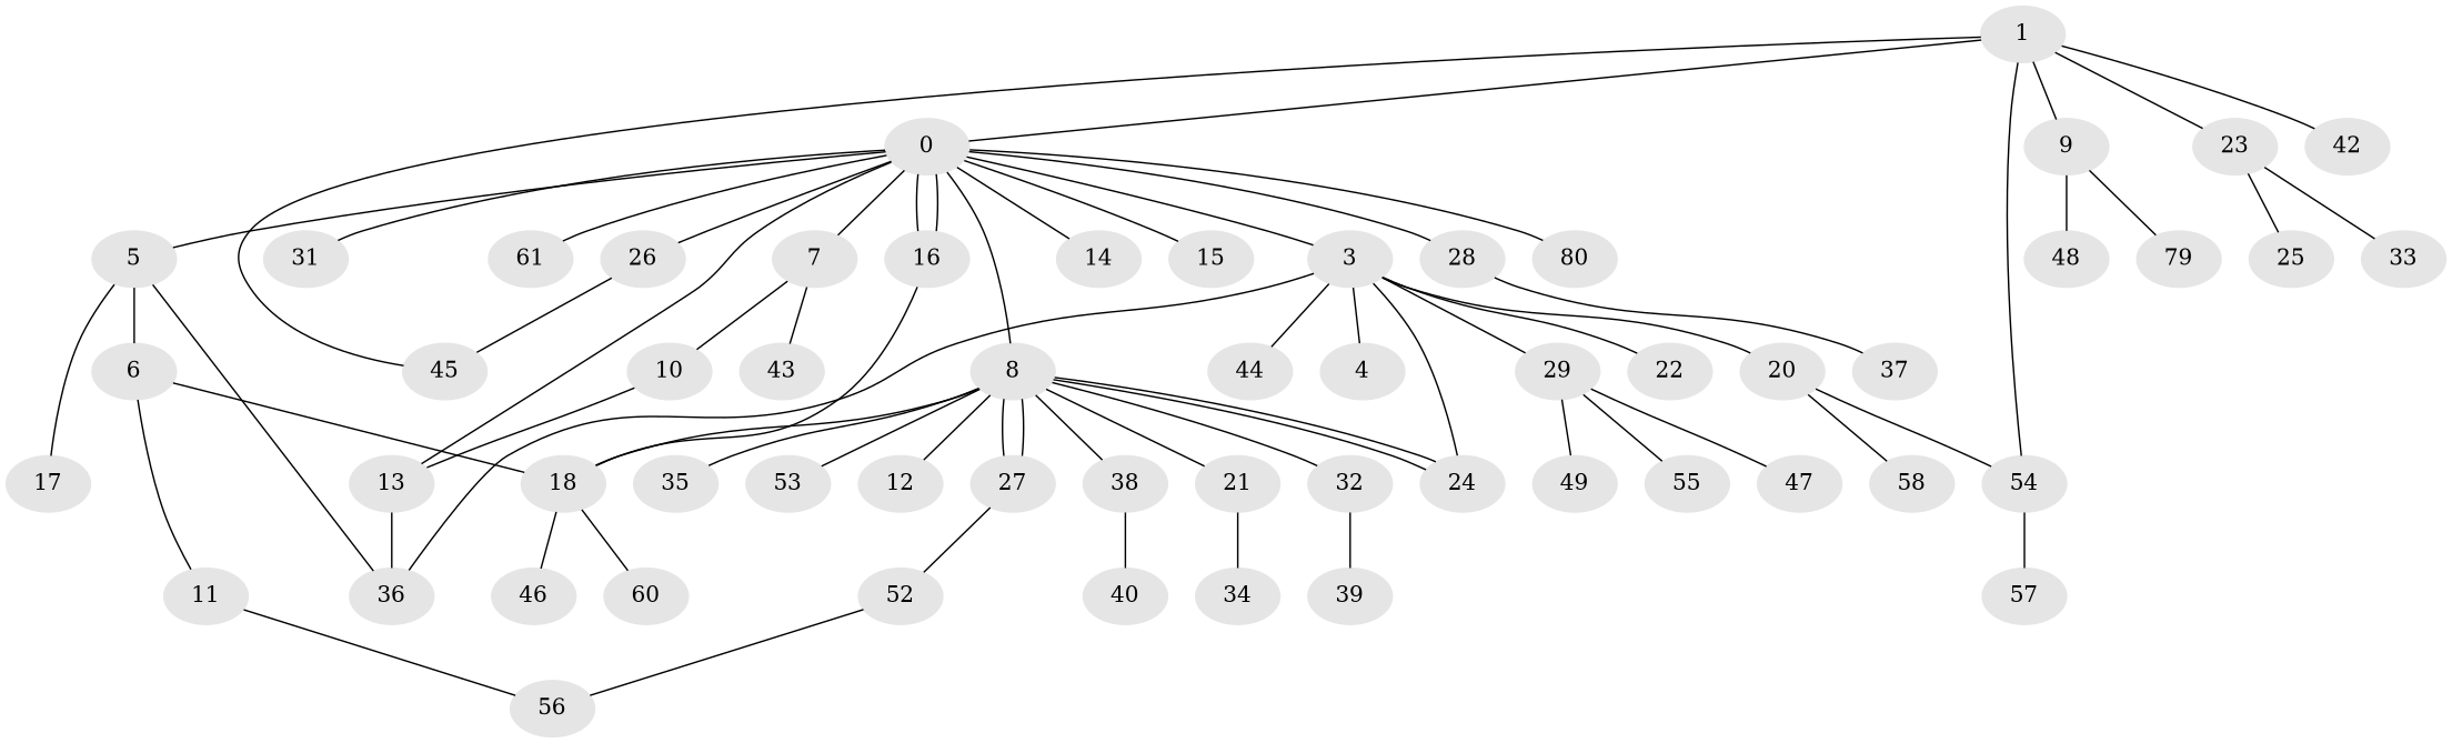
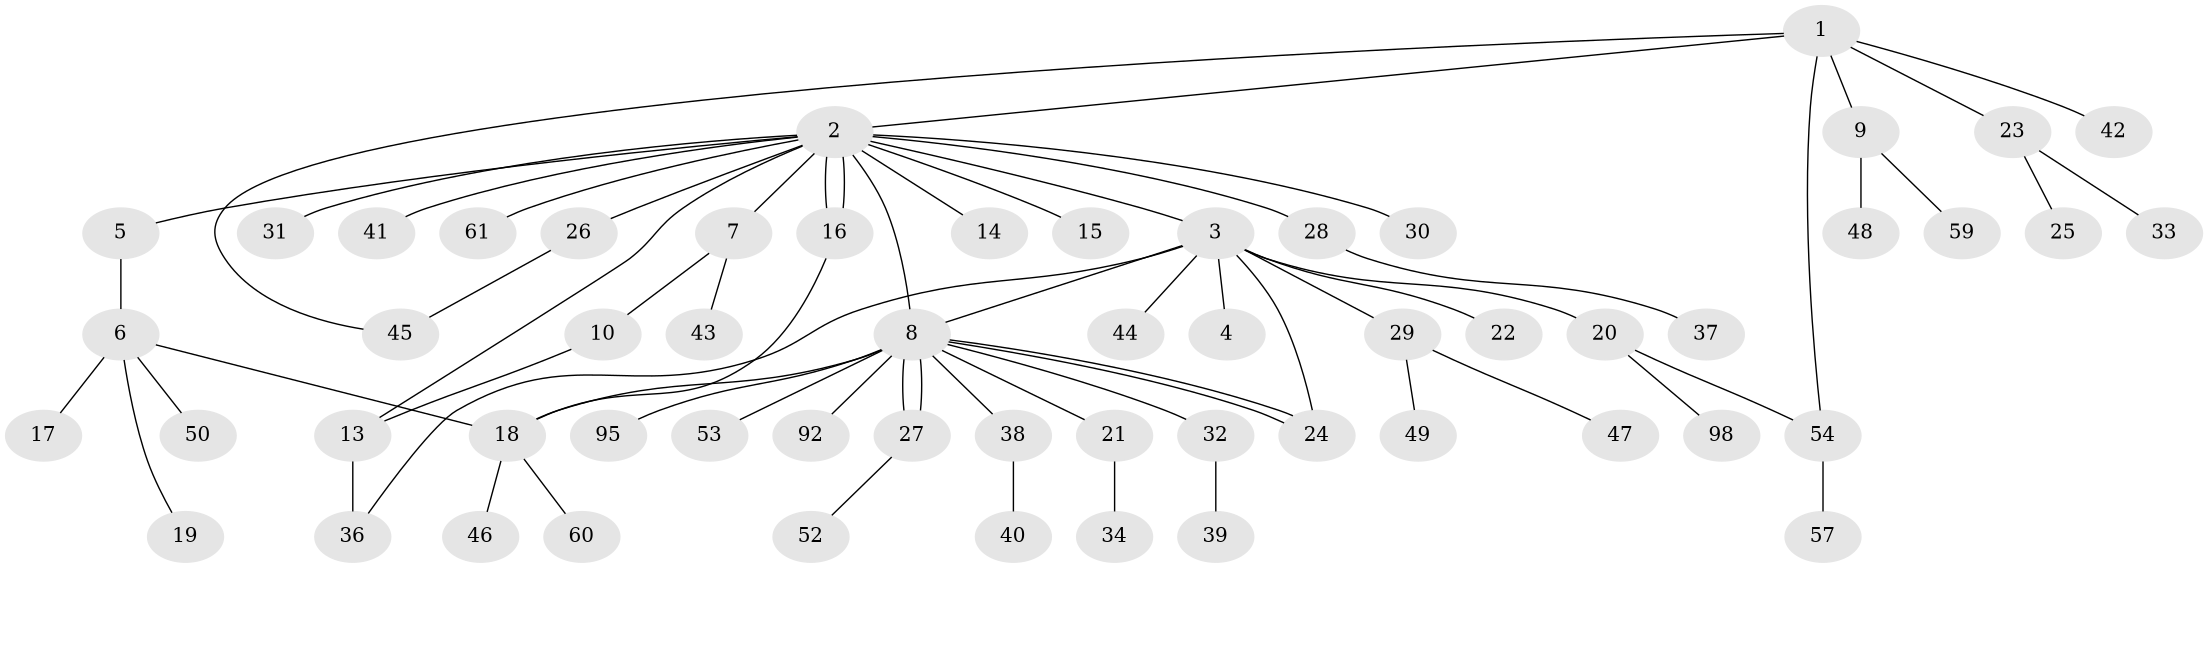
  graph {
    node [color=gray90 style=filled]
    1
-   2 [label=0]
+   2
    9
    23
    42
    45
    54
    3
    5
    7
    8
    13
    14
    15
    16
    26
    28
-   30 [label=80]
+   30
    31
+   41
    61
    48
-   59 [label=79]
+   59
    25
    33
    57
    4
    20
    22
    24
    29
    36
    44
    6
    17
    10
    43
    18
-   12
+   12 [label=92]
    21
    27
    32
-   35
+   35 [label=95]
    38
    53
    37
-   58
+   58 [label=98]
    47
    49
-   55
-   19 [label=11]
+   19
+   50
    46
    60
-   56
    34
    52
    39
    40
    1 -- 2
    1 -- 9
    1 -- 23
    1 -- 42
    1 -- 45
    1 -- 54
    2 -- 3
    2 -- 5
    2 -- 7
    2 -- 8
    2 -- 13
    2 -- 14
    2 -- 15
    2 -- 16
    2 -- 16
    2 -- 26
    2 -- 28
    2 -- 30
    2 -- 31
+   2 -- 41
    2 -- 61
    9 -- 48
    9 -- 59
    23 -- 25
    23 -- 33
    54 -- 57
+   3 -- 8
    3 -- 4
    3 -- 20
    3 -- 22
    3 -- 24
    3 -- 29
    3 -- 36
    3 -- 44
-   5 -- 36
    5 -- 6
-   5 -- 17
+   6 -- 17
    7 -- 10
    7 -- 43
    8 -- 24
    8 -- 24
    8 -- 18
    8 -- 12
    8 -- 21
    8 -- 27
    8 -- 27
    8 -- 32
    8 -- 35
    8 -- 38
    8 -- 53
    13 -- 36
    16 -- 18
    26 -- 45
    28 -- 37
    20 -- 54
    20 -- 58
    29 -- 47
    29 -- 49
-   29 -- 55
    6 -- 18
    6 -- 19
+   6 -- 50
    10 -- 13
    18 -- 46
    18 -- 60
    21 -- 34
    27 -- 52
    32 -- 39
    38 -- 40
-   19 -- 56
-   52 -- 56
  }
